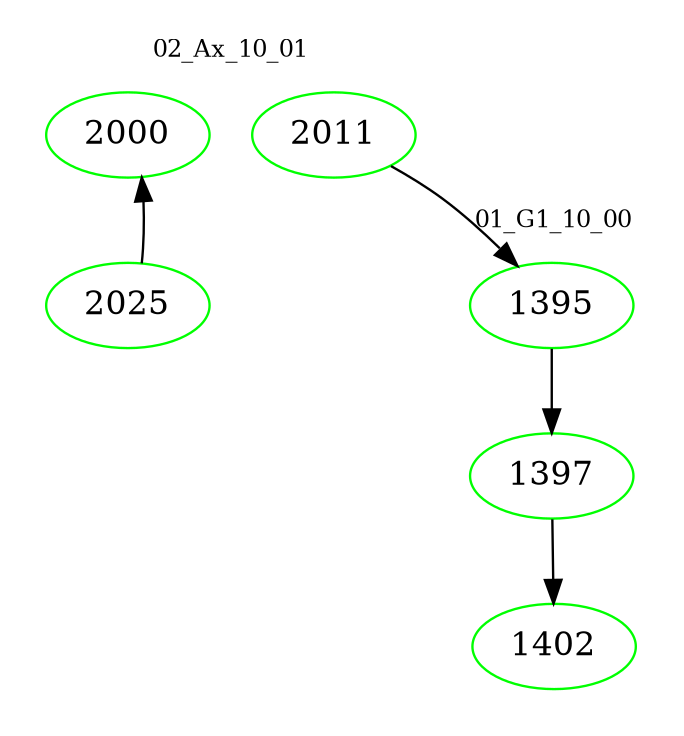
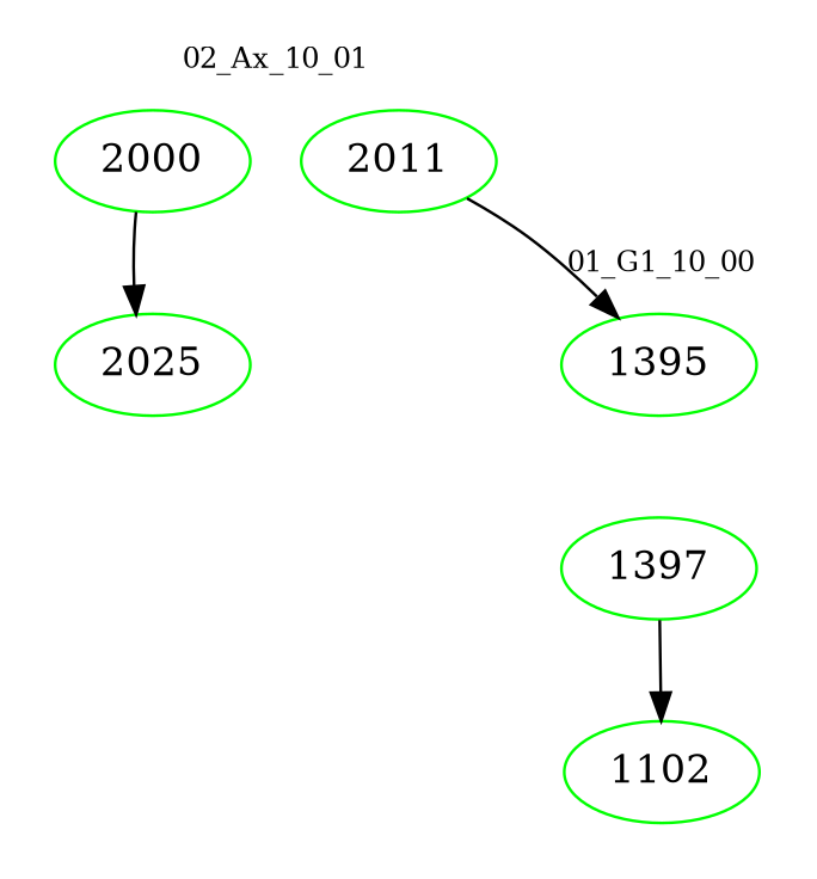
  digraph {
    node [color=green]
    edge [color=black]
    n1 [label=2011]
    n2 [label=2000]
    n3 [label=2025]
    n4 [label=1395]
    n5 [label=1397]
-   n6 [label=1402]
+   n6 [label=1102]
    subgraph cluster_1 {
      color=white
      fontsize=10
      label="02_Ax_10_01"
      n1
      n2
      n3
    }
    subgraph cluster_2 {
      color=white
      fontsize=10
      label="01_G1_10_00"
      n4
      n5
      n6
    }
    n1 -> n4
-   n3 -> n2
-   n4 -> n5
+   n2 -> n3
    n5 -> n6
  }
